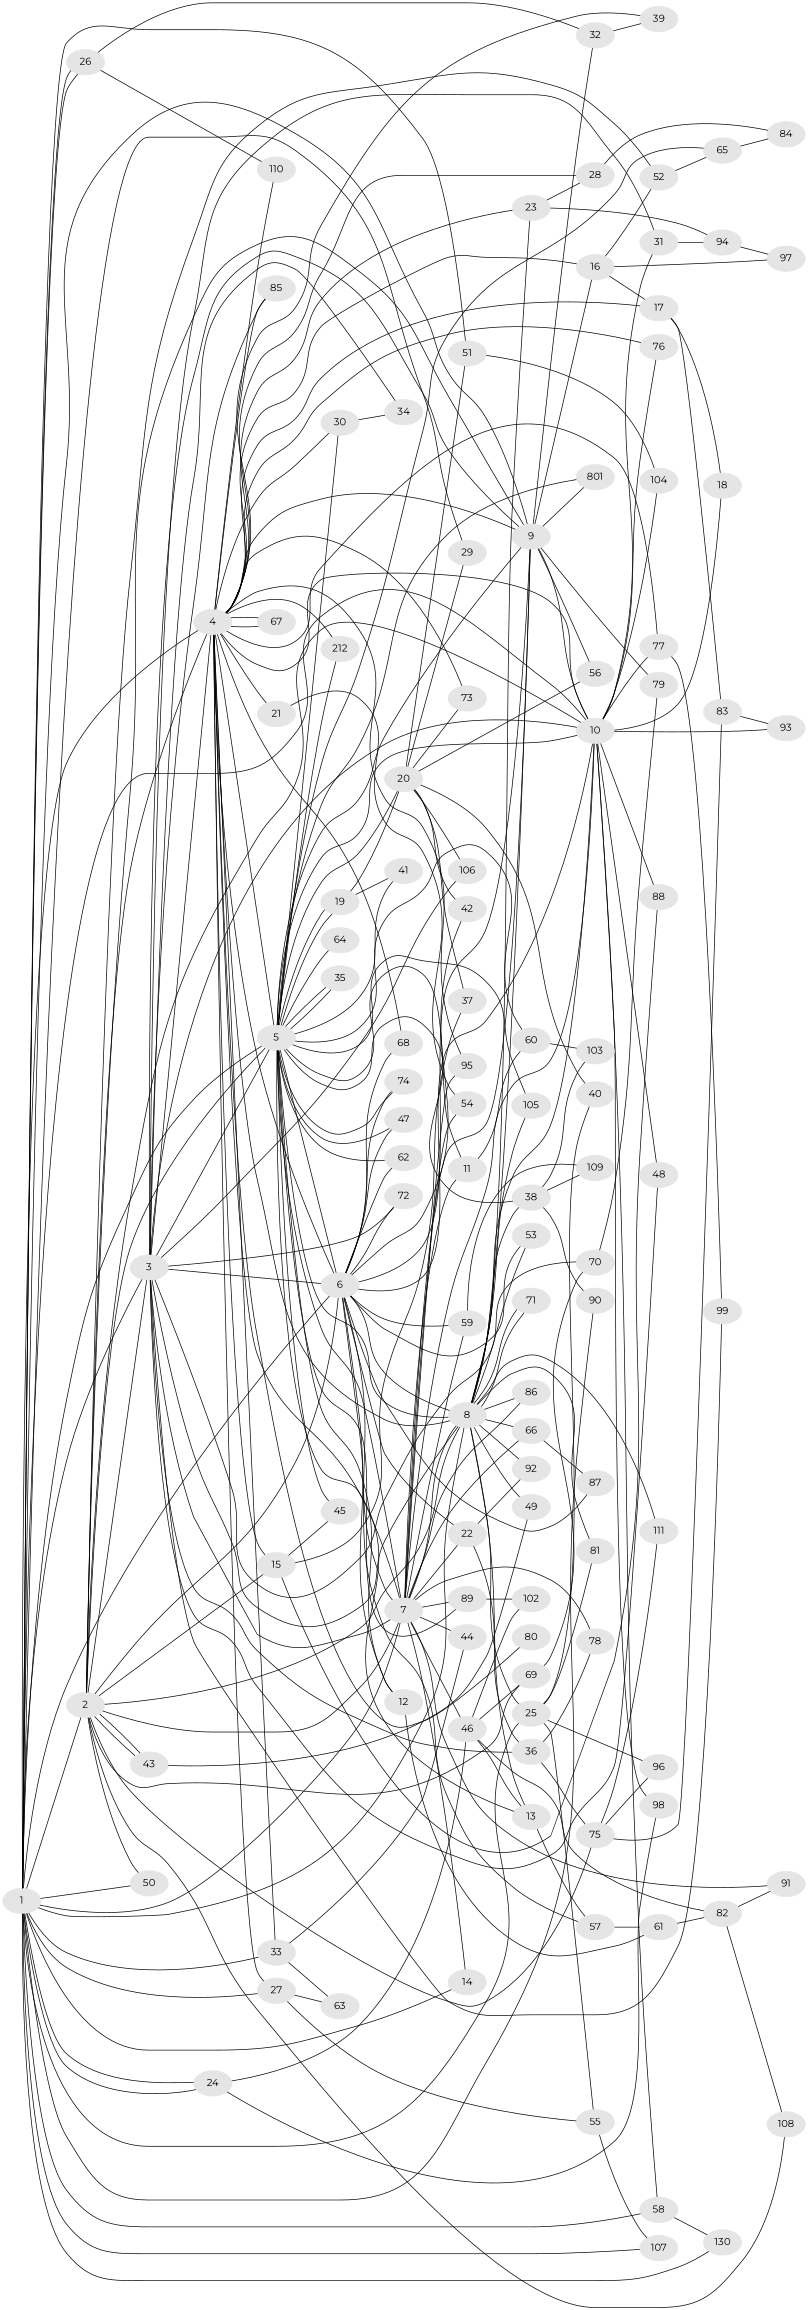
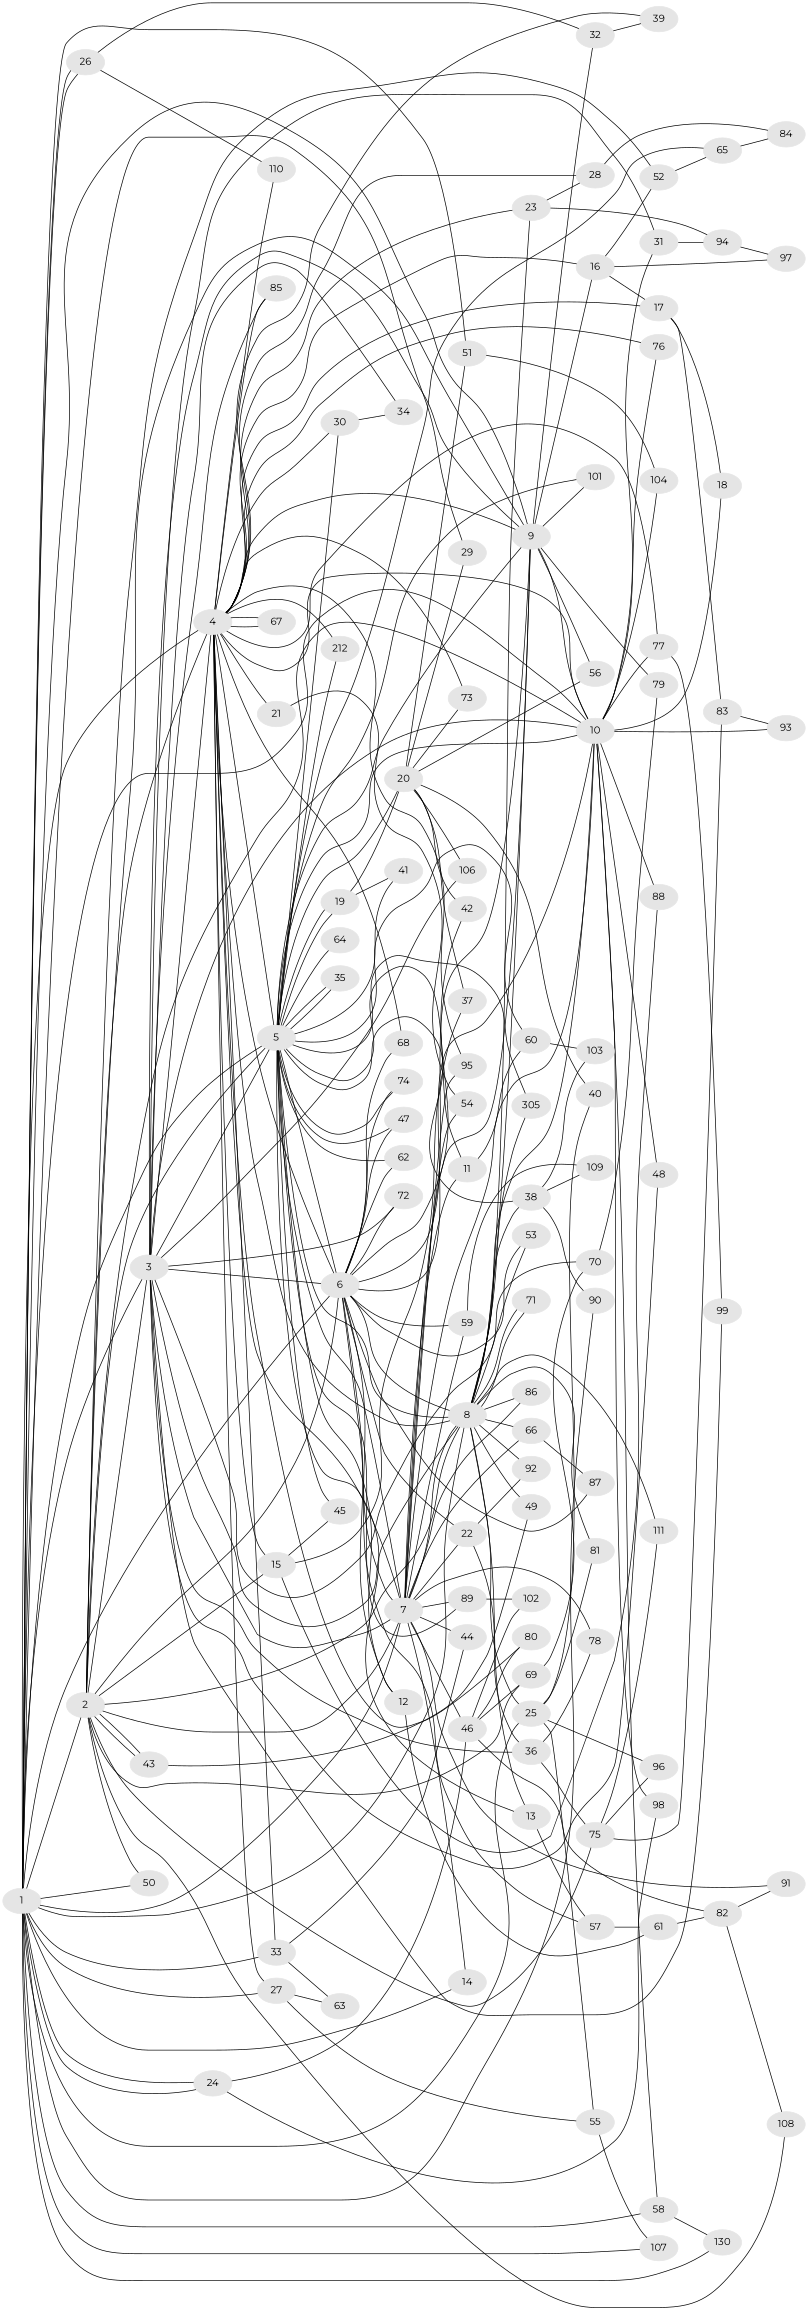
  graph {
    fontname=Montserrat
    rankdir=LR
    node [color=gray90 fontname=Montserrat style=filled]
    edge [fontname=Montserrat]
    1
    2
    3
    4
    5
    6
    7
    8
    9
    10
    14
    24
    25
    26
    27
    29
    33
    50
    51
    58
    90
    n22 [label=130]
    107
    15
    43
    52
    69
    75
    108
    31
    34
    36
    48
    70
    72
    85
    99
    106
    21
    16
    17
    23
    28
    30
    39
    67
    68
    73
    76
    77
    80
    95
    110
    n54 [label=212]
    64
    11
    12
    13
    19
    20
    35
    38
    41
    45
    47
    60
    62
    65
    74
    89
-   101 [label=801]
-   105
+   101
+   105 [label=305]
    22
    42
    53
    57
    59
    87
    44
    46
    54
    66
    78
    86
    91
    49
    71
    81
    92
    111
    32
    56
    79
    18
    88
    93
    98
    104
    40
    55
    96
    63
    37
    83
    94
    97
    84
    61
    103
    109
    102
    82
    1 -- 2
    1 -- 3
    1 -- 4
    1 -- 5
    1 -- 6
    1 -- 7
    1 -- 8
    1 -- 9
    1 -- 10
    1 -- 14
    1 -- 24
    1 -- 24
    1 -- 25
    1 -- 26
    1 -- 26
    1 -- 27
    1 -- 29
    1 -- 33
    1 -- 50
    1 -- 51
    1 -- 58
    1 -- 90
    1 -- n22
    1 -- 107
    2 -- 3
    2 -- 4
    2 -- 5
    2 -- 6
    2 -- 7
    2 -- 8
    2 -- 9
    2 -- 10
    2 -- 50
    2 -- 15
    2 -- 43
    2 -- 43
    2 -- 52
    2 -- 69
    2 -- 75
    2 -- 108
    3 -- 4
    3 -- 5
    3 -- 6
    3 -- 7
    3 -- 8
    3 -- 9
    3 -- 10
    3 -- 31
    3 -- 34
    3 -- 36
    3 -- 48
    3 -- 70
    3 -- 72
    3 -- 85
    3 -- 99
    3 -- 106
    4 -- 5
    4 -- 6
    4 -- 7
    4 -- 8
    4 -- 9
    4 -- 10
    4 -- 27
    4 -- 33
    4 -- 15
    4 -- 85
    4 -- 21
    4 -- 16
    4 -- 17
    4 -- 23
    4 -- 28
    4 -- 30
    4 -- 39
    4 -- 67
    4 -- 67
    4 -- 68
    4 -- 73
    4 -- 76
    4 -- 77
    4 -- 80
    4 -- 95
    4 -- 110
    4 -- n54
    5 -- 6
    5 -- 7
    5 -- 8
    5 -- 9
    5 -- 10
    5 -- 30
    5 -- n54
    5 -- 64
    5 -- 11
    5 -- 12
    5 -- 13
    5 -- 19
    5 -- 19
    5 -- 20
    5 -- 35
    5 -- 35
    5 -- 38
    5 -- 41
    5 -- 45
    5 -- 47
    5 -- 60
    5 -- 62
    5 -- 65
    5 -- 74
    5 -- 89
    5 -- 101
    5 -- 105
    6 -- 7
    6 -- 8
    6 -- 9
    6 -- 10
    6 -- 72
    6 -- 68
    6 -- 12
    6 -- 47
    6 -- 62
    6 -- 74
    6 -- 22
    6 -- 42
    6 -- 53
    6 -- 57
    6 -- 59
    6 -- 87
    7 -- 8
    7 -- 9
    7 -- 10
    7 -- 14
    7 -- 95
    7 -- 11
    7 -- 89
    7 -- 22
    7 -- 59
    7 -- 44
    7 -- 46
    7 -- 54
    7 -- 66
    7 -- 78
    7 -- 86
    7 -- 91
    8 -- 9
    8 -- 10
    8 -- 25
    8 -- 23
    8 -- 13
    8 -- 38
    8 -- 105
    8 -- 53
    8 -- 66
    8 -- 86
    8 -- 49
    8 -- 71
    8 -- 71
    8 -- 81
    8 -- 92
    8 -- 111
    9 -- 10
    9 -- 16
    9 -- 101
    9 -- 32
    9 -- 56
    9 -- 79
    10 -- 58
    10 -- 31
    10 -- 48
    10 -- 76
    10 -- 77
    10 -- 18
    10 -- 88
    10 -- 93
    10 -- 98
    10 -- 104
    24 -- 46
    24 -- 98
    25 -- 81
    25 -- 40
    25 -- 55
    25 -- 96
    26 -- 110
    26 -- 32
    27 -- 55
    27 -- 63
    33 -- 44
    33 -- 63
    51 -- 104
    58 -- n22
    15 -- 45
    15 -- 88
    15 -- 37
    43 -- 49
    52 -- 65
    69 -- 70
    75 -- 111
    75 -- 96
    75 -- 83
    31 -- 94
    36 -- 75
    36 -- 78
    70 -- 79
    21 -- 54
    16 -- 52
    16 -- 17
    16 -- 97
    17 -- 18
    17 -- 83
    23 -- 28
    23 -- 94
    28 -- 84
    30 -- 34
    77 -- 99
    11 -- 60
    12 -- 61
    13 -- 57
    19 -- 20
    19 -- 41
    20 -- 29
    20 -- 51
    20 -- 106
    20 -- 73
    20 -- 42
    20 -- 56
    20 -- 40
    20 -- 37
    38 -- 90
    38 -- 103
    38 -- 109
    60 -- 103
    65 -- 84
    89 -- 102
    22 -- 36
    22 -- 92
    57 -- 61
    59 -- 109
    46 -- 69
-   46 -- 13
+   46 -- 80
    46 -- 102
    46 -- 82
    66 -- 87
    32 -- 39
    55 -- 107
    83 -- 93
    94 -- 97
    61 -- 82
    82 -- 108
    82 -- 91
  }
